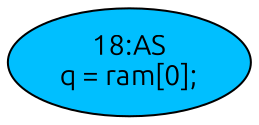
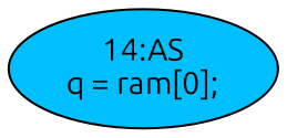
  strict digraph {
    fontname=Ubuntu
-   n1 [ast="<pyverilog.vparser.ast.Assign object at 0x7f812b8f4150>" def_var="['q']" fillcolor=deepskyblue label="18:AS\nq = ram[0];" statements="[]" style=filled typ=Assign use_var="['ram']" fontname=Ubuntu]
+   n1 [ast="<pyverilog.vparser.ast.Assign object at 0x7f812b8f4150>" def_var="['q']" fillcolor=deepskyblue label="14:AS\nq = ram[0];" statements="[]" style=filled typ=Assign use_var="['ram']" fontname=Ubuntu]
  }
